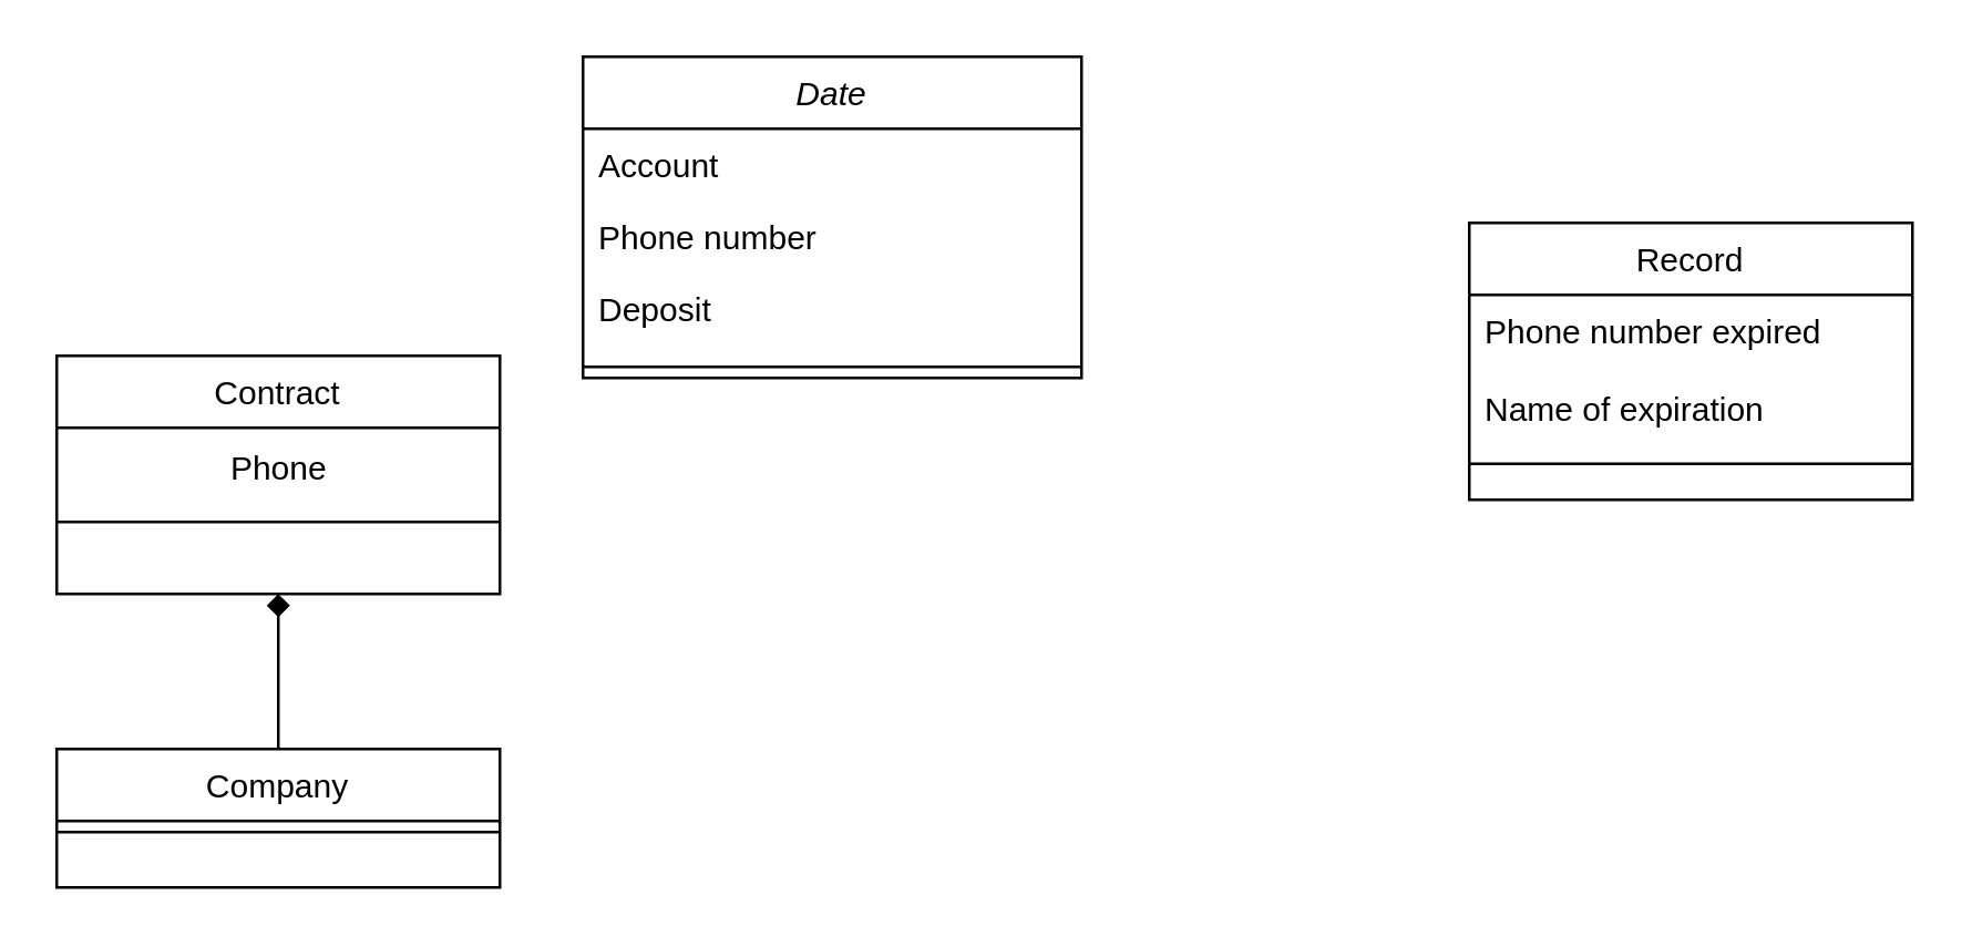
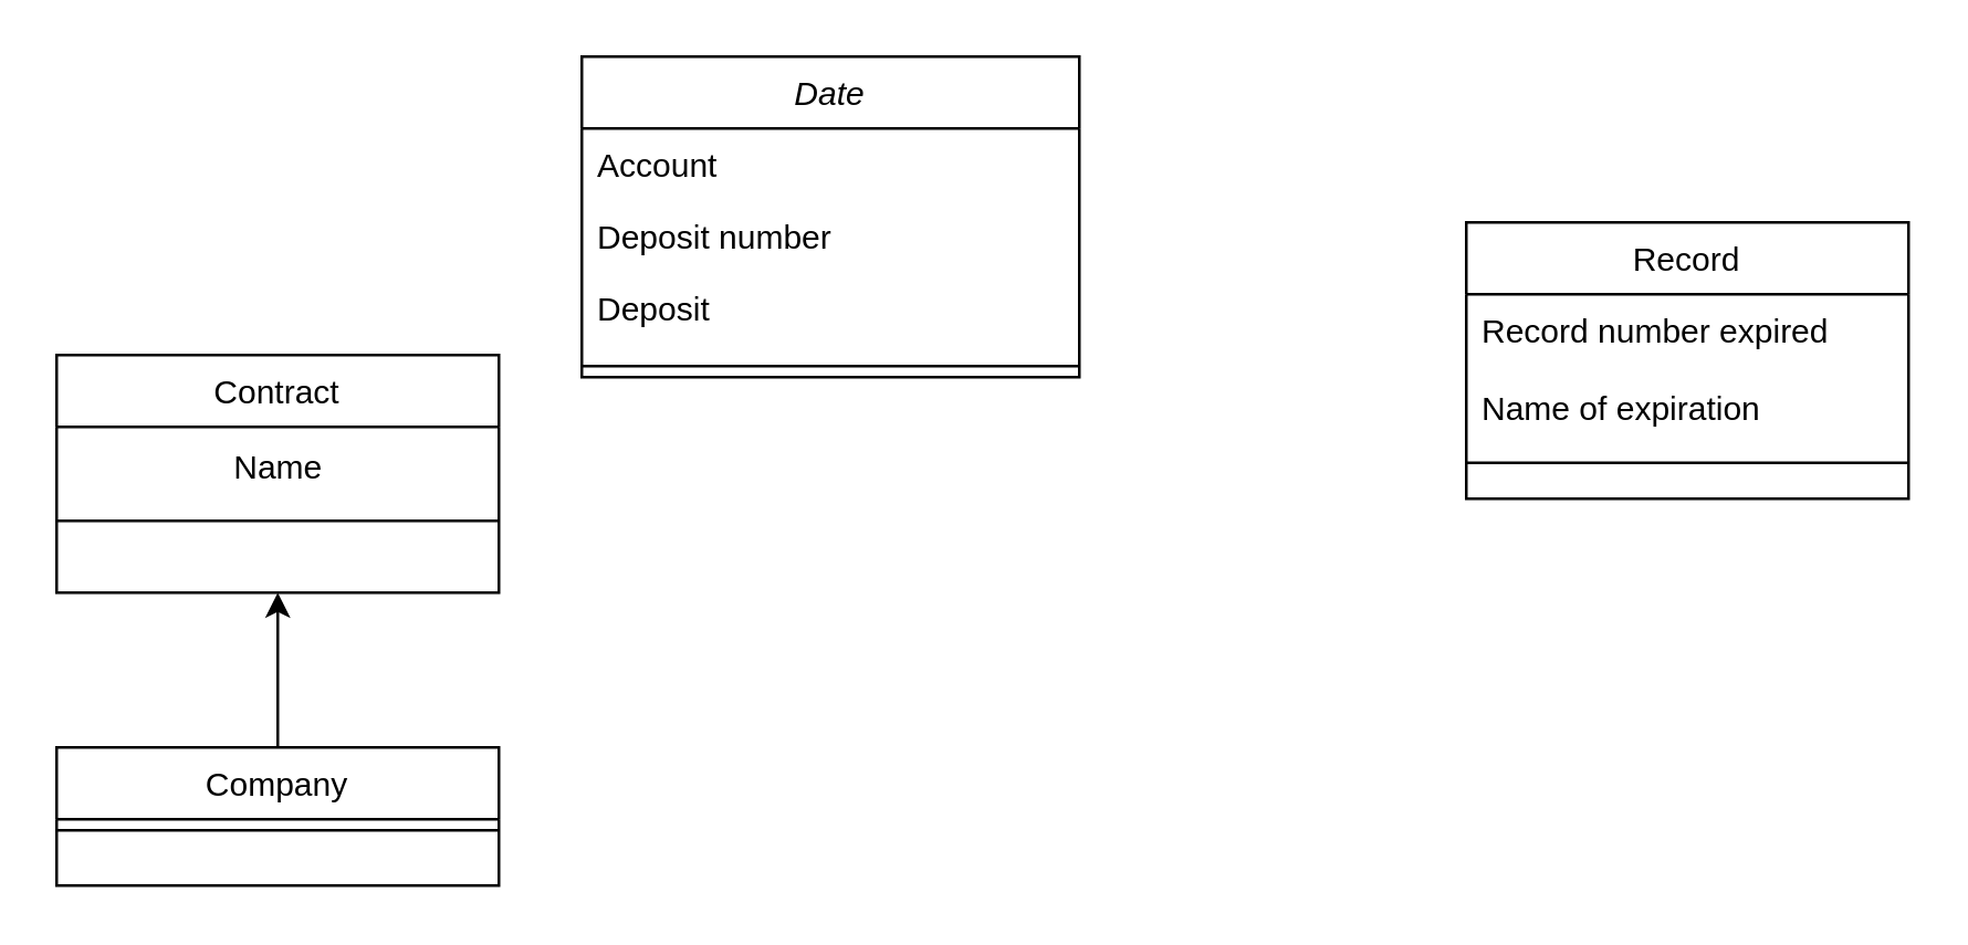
  <mxCell id="0" />
  <mxCell id="1" parent="0" />
  <mxCell id="2" value="Date" style="swimlane;fontStyle=2;align=center;verticalAlign=top;childLayout=stackLayout;horizontal=1;startSize=26;horizontalStack=0;resizeParent=1;resizeLast=0;collapsible=1;marginBottom=0;rounded=0;shadow=0;strokeWidth=1;" parent="1" vertex="1"><mxGeometry x="210" y="20" width="180" height="116" as="geometry"><mxRectangle x="230" y="140" width="160" height="26" as="alternateBounds" /></mxGeometry></mxCell>
  <mxCell id="3" value="Account" style="text;align=left;verticalAlign=top;spacingLeft=4;spacingRight=4;overflow=hidden;rotatable=0;points=[[0,0.5],[1,0.5]];portConstraint=eastwest;" parent="2" vertex="1"><mxGeometry y="26" width="180" height="26" as="geometry" /></mxCell>
- <mxCell id="4" value="Phone number" style="text;align=left;verticalAlign=top;spacingLeft=4;spacingRight=4;overflow=hidden;rotatable=0;points=[[0,0.5],[1,0.5]];portConstraint=eastwest;" parent="2" vertex="1"><mxGeometry y="52" width="180" height="26" as="geometry" /></mxCell>
+ <mxCell id="4" value="Deposit number" style="text;align=left;verticalAlign=top;spacingLeft=4;spacingRight=4;overflow=hidden;rotatable=0;points=[[0,0.5],[1,0.5]];portConstraint=eastwest;" parent="2" vertex="1"><mxGeometry y="52" width="180" height="26" as="geometry" /></mxCell>
  <mxCell id="5" value="Deposit" style="text;resizable=0;autosize=1;align=left;verticalAlign=top;points=[];fillColor=none;strokeColor=none;rounded=0;labelPosition=center;verticalLabelPosition=middle;spacingLeft=4;spacingRight=4;" vertex="1" parent="2"><mxGeometry y="78" width="180" height="30" as="geometry" /></mxCell>
  <mxCell id="6" value="" style="line;html=1;strokeWidth=1;align=left;verticalAlign=middle;spacingTop=-1;spacingLeft=3;spacingRight=3;rotatable=0;labelPosition=right;points=[];portConstraint=eastwest;" parent="2" vertex="1"><mxGeometry y="108" width="180" height="8" as="geometry" /></mxCell>
- <mxCell id="7" style="edgeStyle=orthogonalEdgeStyle;rounded=0;orthogonalLoop=1;jettySize=auto;html=1;exitX=0.5;exitY=0;exitDx=0;exitDy=0;entryX=0.5;entryY=1;entryDx=0;entryDy=0;endArrow=diamond;" edge="1" parent="1" source="8" target="10"><mxGeometry relative="1" as="geometry" /></mxCell>
+ <mxCell id="7" style="edgeStyle=orthogonalEdgeStyle;rounded=0;orthogonalLoop=1;jettySize=auto;html=1;exitX=0.5;exitY=0;exitDx=0;exitDy=0;entryX=0.5;entryY=1;entryDx=0;entryDy=0;" edge="1" parent="1" source="8" target="10"><mxGeometry relative="1" as="geometry" /></mxCell>
  <mxCell id="8" value="Company" style="swimlane;fontStyle=0;align=center;verticalAlign=top;childLayout=stackLayout;horizontal=1;startSize=26;horizontalStack=0;resizeParent=1;resizeLast=0;collapsible=1;marginBottom=0;rounded=0;shadow=0;strokeWidth=1;" parent="1" vertex="1"><mxGeometry x="20" y="270" width="160" height="50" as="geometry"><mxRectangle x="130" y="380" width="160" height="26" as="alternateBounds" /></mxGeometry></mxCell>
  <mxCell id="9" value="" style="line;html=1;strokeWidth=1;align=left;verticalAlign=middle;spacingTop=-1;spacingLeft=3;spacingRight=3;rotatable=0;labelPosition=right;points=[];portConstraint=eastwest;" parent="8" vertex="1"><mxGeometry y="26" width="160" height="8" as="geometry" /></mxCell>
  <mxCell id="10" value="Contract" style="swimlane;fontStyle=0;align=center;verticalAlign=top;childLayout=stackLayout;horizontal=1;startSize=26;horizontalStack=0;resizeParent=1;resizeLast=0;collapsible=1;marginBottom=0;rounded=0;shadow=0;strokeWidth=1;" parent="1" vertex="1"><mxGeometry x="20" y="128" width="160" height="86" as="geometry"><mxRectangle x="340" y="380" width="170" height="26" as="alternateBounds" /></mxGeometry></mxCell>
- <mxCell id="11" value="Phone" style="text;html=1;resizable=0;autosize=1;align=center;verticalAlign=middle;points=[];fillColor=none;strokeColor=none;rounded=0;" vertex="1" parent="10"><mxGeometry y="26" width="160" height="30" as="geometry" /></mxCell>
+ <mxCell id="11" value="Name" style="text;html=1;resizable=0;autosize=1;align=center;verticalAlign=middle;points=[];fillColor=none;strokeColor=none;rounded=0;" vertex="1" parent="10"><mxGeometry y="26" width="160" height="30" as="geometry" /></mxCell>
  <mxCell id="12" value="" style="line;html=1;strokeWidth=1;align=left;verticalAlign=middle;spacingTop=-1;spacingLeft=3;spacingRight=3;rotatable=0;labelPosition=right;points=[];portConstraint=eastwest;" parent="10" vertex="1"><mxGeometry y="56" width="160" height="8" as="geometry" /></mxCell>
  <mxCell id="13" value="Record" style="swimlane;fontStyle=0;align=center;verticalAlign=top;childLayout=stackLayout;horizontal=1;startSize=26;horizontalStack=0;resizeParent=1;resizeLast=0;collapsible=1;marginBottom=0;rounded=0;shadow=0;strokeWidth=1;" parent="1" vertex="1"><mxGeometry x="530" y="80" width="160" height="100" as="geometry"><mxRectangle x="550" y="140" width="160" height="26" as="alternateBounds" /></mxGeometry></mxCell>
- <mxCell id="14" value="Phone number expired" style="text;align=left;verticalAlign=top;spacingLeft=4;spacingRight=4;overflow=hidden;rotatable=0;points=[[0,0.5],[1,0.5]];portConstraint=eastwest;rounded=0;shadow=0;html=0;" parent="13" vertex="1"><mxGeometry y="26" width="160" height="26" as="geometry" /></mxCell>
+ <mxCell id="14" value="Record number expired" style="text;align=left;verticalAlign=top;spacingLeft=4;spacingRight=4;overflow=hidden;rotatable=0;points=[[0,0.5],[1,0.5]];portConstraint=eastwest;rounded=0;shadow=0;html=0;" parent="13" vertex="1"><mxGeometry y="26" width="160" height="26" as="geometry" /></mxCell>
  <mxCell id="15" value="Name of expiration" style="text;resizable=0;autosize=1;align=left;verticalAlign=middle;points=[];fillColor=none;strokeColor=none;rounded=0;spacingLeft=4;spacingRight=4;" vertex="1" parent="13"><mxGeometry y="52" width="160" height="30" as="geometry" /></mxCell>
  <mxCell id="16" value="" style="line;html=1;strokeWidth=1;align=left;verticalAlign=middle;spacingTop=-1;spacingLeft=3;spacingRight=3;rotatable=0;labelPosition=right;points=[];portConstraint=eastwest;" parent="13" vertex="1"><mxGeometry y="82" width="160" height="10" as="geometry" /></mxCell>
